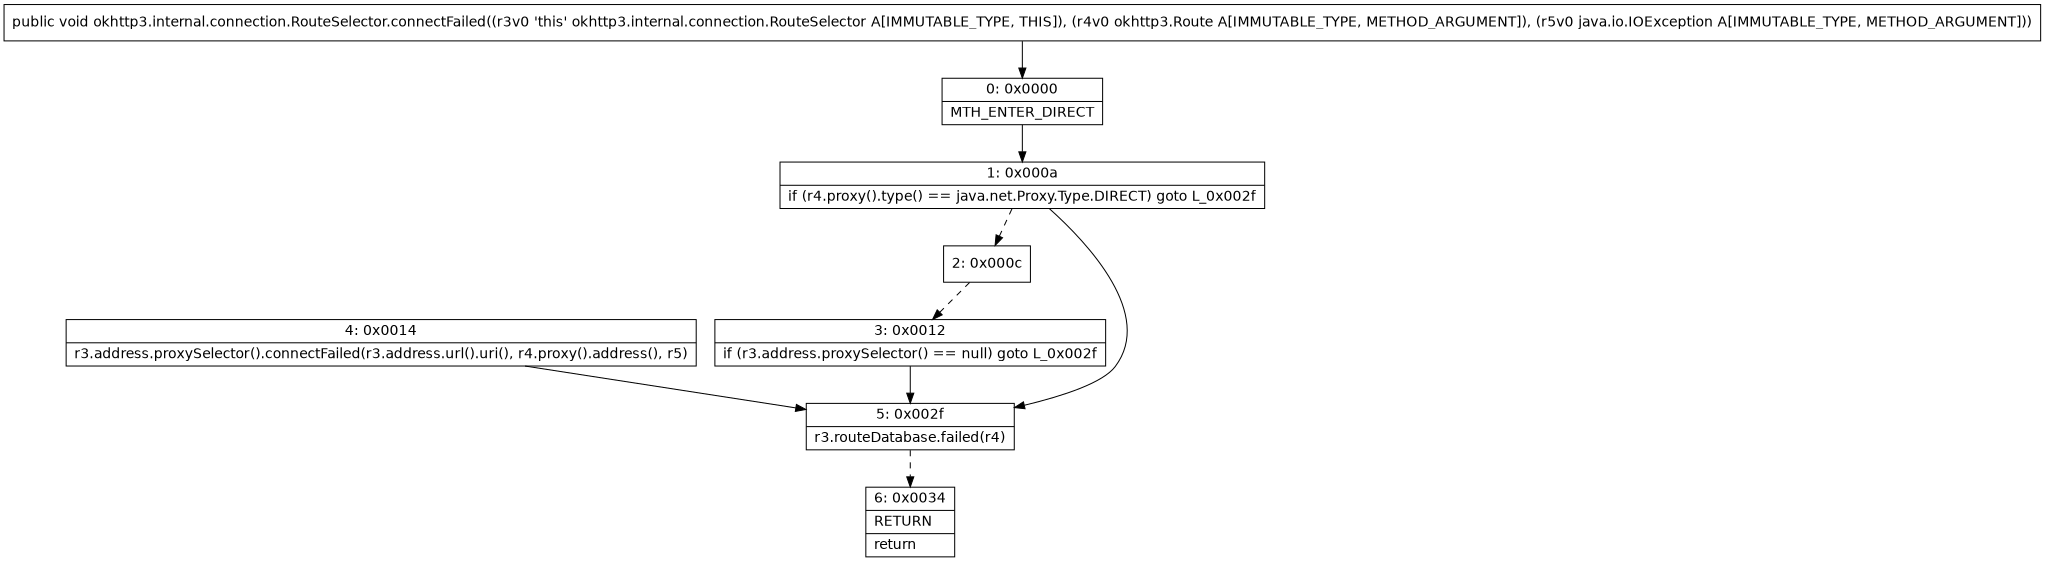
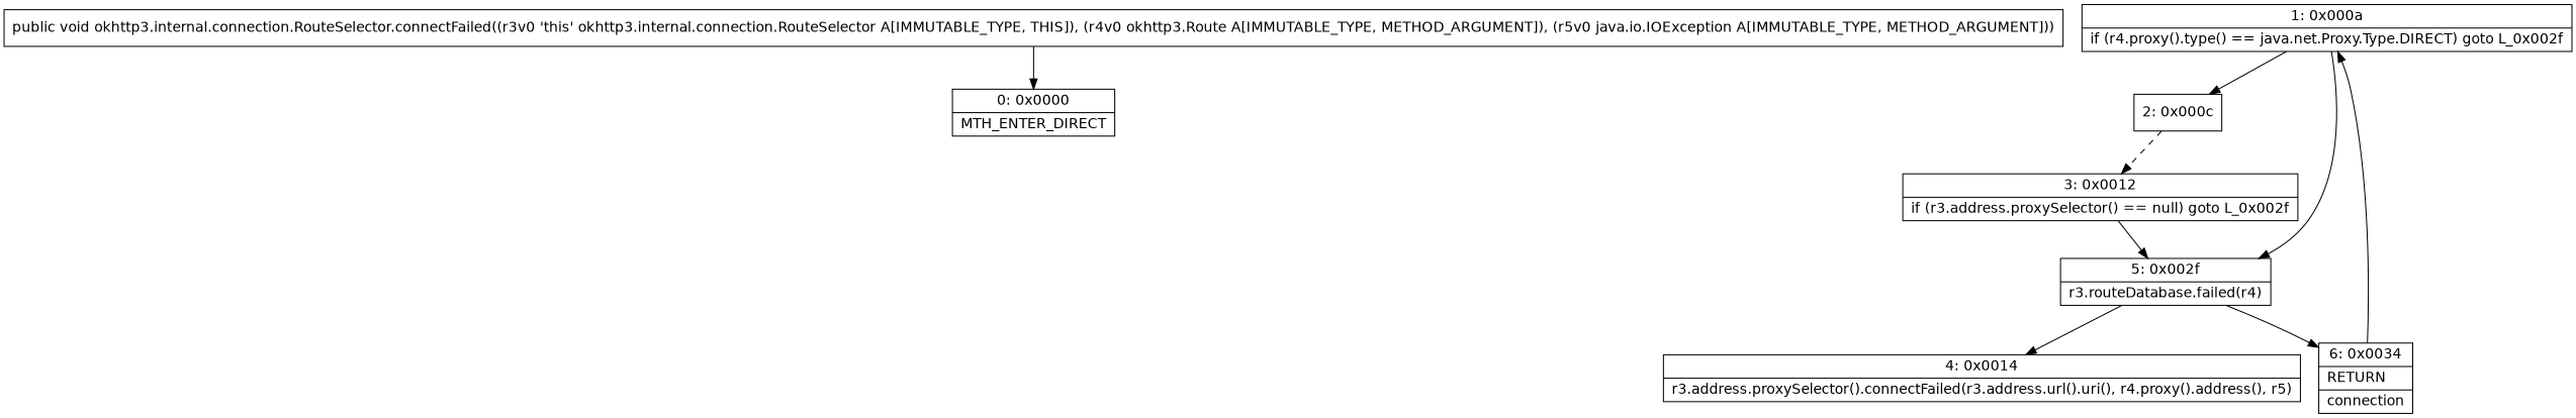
  digraph {
    fontname="DejaVu Sans"
    node [fontname="DejaVu Sans" shape=record]
    edge [fontname="DejaVu Sans"]
    n1 [label="{0\:\ 0x0000|MTH_ENTER_DIRECT\l}"]
    n2 [label="{1\:\ 0x000a|if (r4.proxy().type() == java.net.Proxy.Type.DIRECT) goto L_0x002f\l}"]
    n3 [label="{2\:\ 0x000c}"]
    n4 [label="{5\:\ 0x002f|r3.routeDatabase.failed(r4)\l}"]
    n5 [label="{3\:\ 0x0012|if (r3.address.proxySelector() == null) goto L_0x002f\l}"]
-   n6 [label="{6\:\ 0x0034|RETURN\l|return\l}"]
+   n6 [label="{6\:\ 0x0034|RETURN\l|connection\l}"]
    n7 [label="{4\:\ 0x0014|r3.address.proxySelector().connectFailed(r3.address.url().uri(), r4.proxy().address(), r5)\l}"]
    n8 [label="{public void okhttp3.internal.connection.RouteSelector.connectFailed((r3v0 'this' okhttp3.internal.connection.RouteSelector A[IMMUTABLE_TYPE, THIS]), (r4v0 okhttp3.Route A[IMMUTABLE_TYPE, METHOD_ARGUMENT]), (r5v0 java.io.IOException A[IMMUTABLE_TYPE, METHOD_ARGUMENT])) }"]
-   n1 -> n2
-   n2 -> n3 [style=dashed]
+   n6 -> n2
+   n2 -> n3 [style=solid]
    n2 -> n4
    n3 -> n5 [style=dashed]
-   n4 -> n6 [style=dashed]
+   n4 -> n6
    n5 -> n4
-   n7 -> n4
+   n4 -> n7
    n8 -> n1
  }
